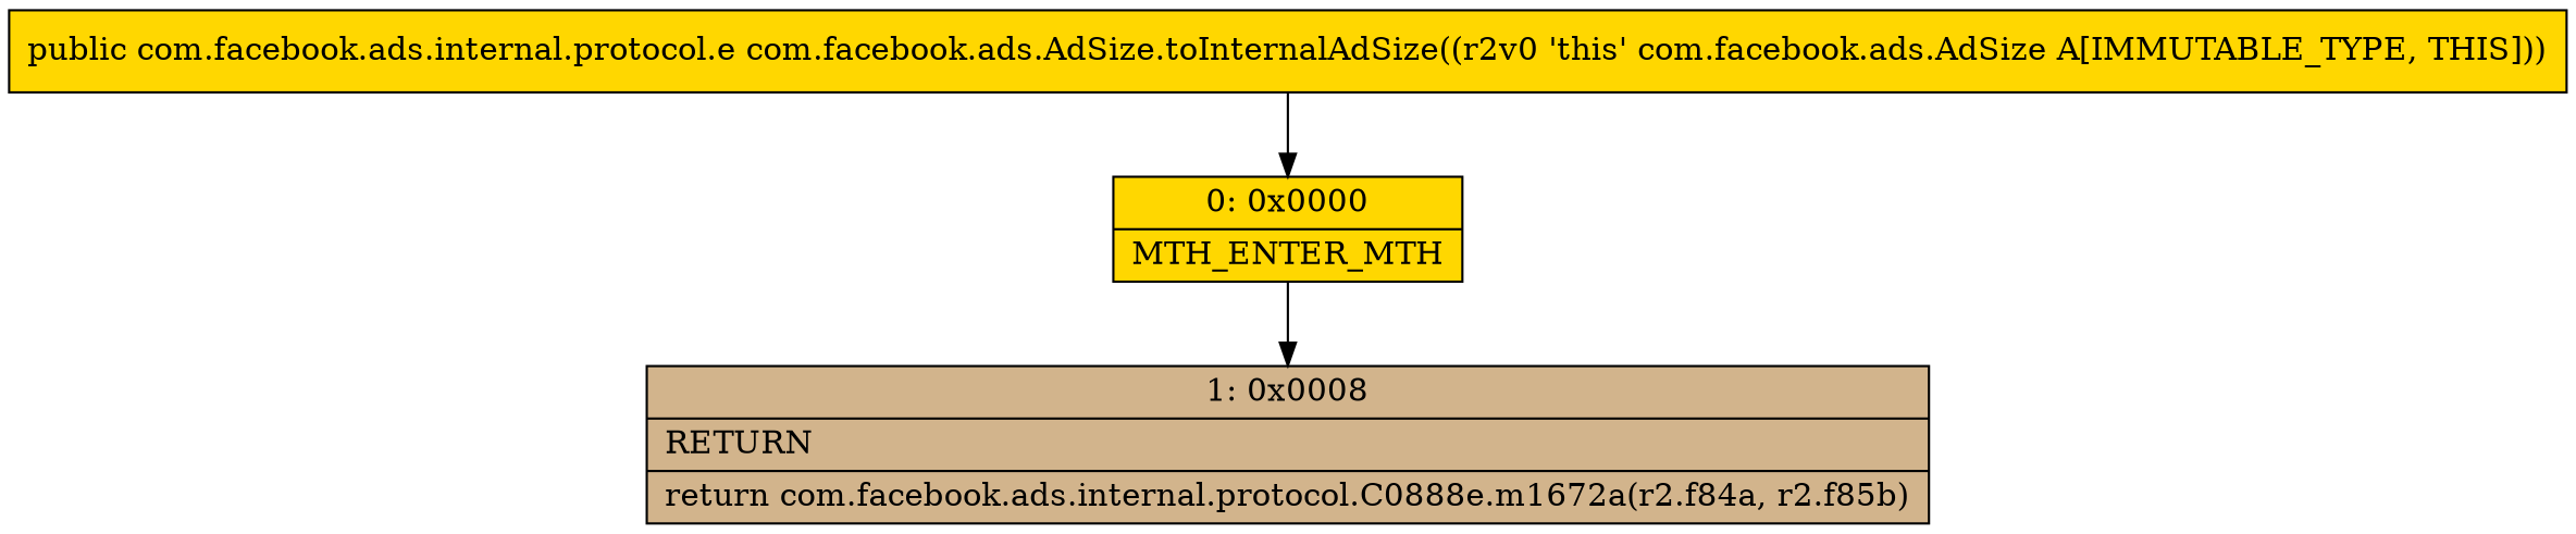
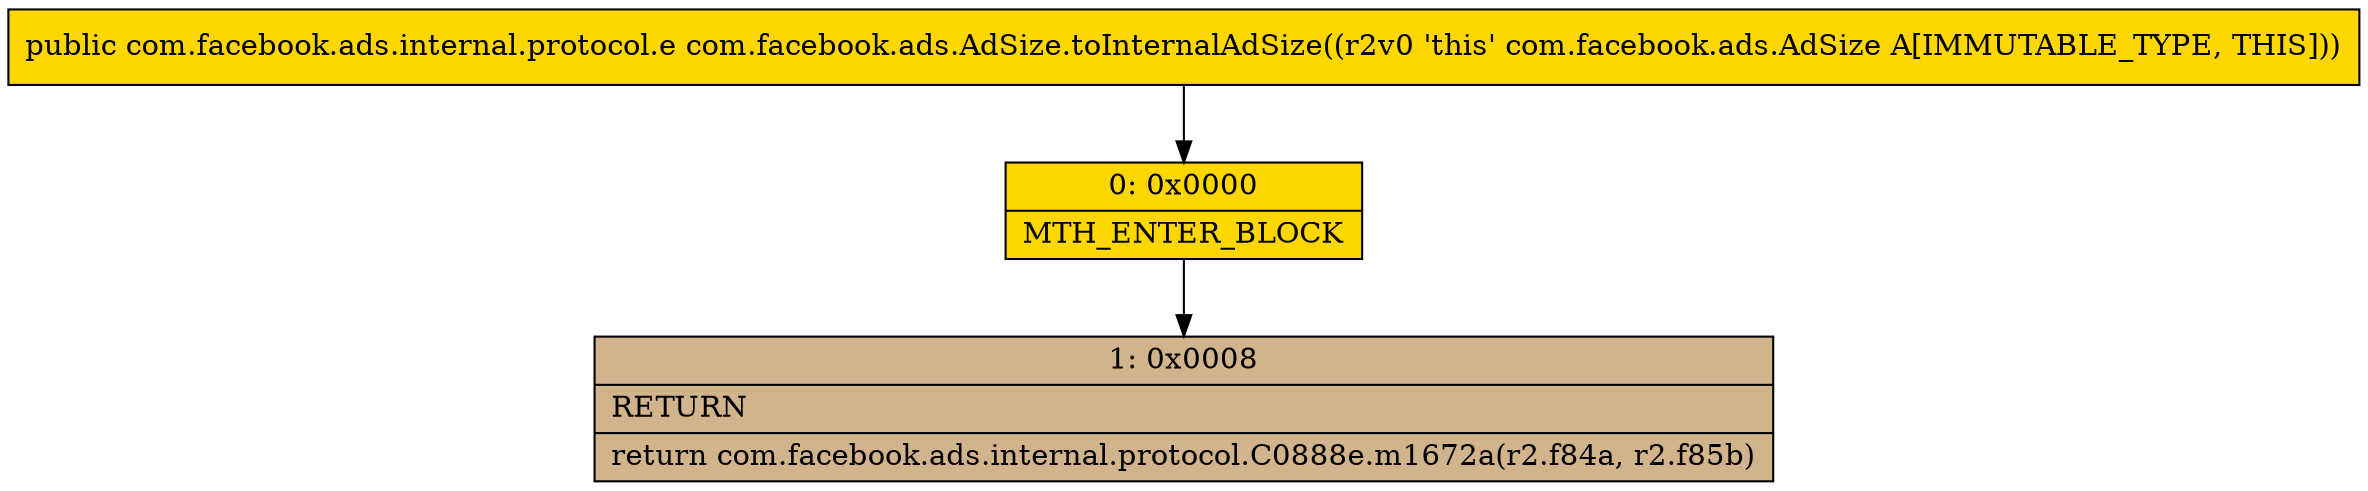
  digraph {
    node [shape=record style=filled fillcolor=gold]
    edge [style=solid]
-   n1 [label="{0\:\ 0x0000|MTH_ENTER_MTH\l}"]
+   n1 [label="{0\:\ 0x0000|MTH_ENTER_BLOCK\l}"]
    n2 [label="{1\:\ 0x0008|RETURN\l|return com.facebook.ads.internal.protocol.C0888e.m1672a(r2.f84a, r2.f85b)\l}" fillcolor=tan]
    n3 [label="{public com.facebook.ads.internal.protocol.e com.facebook.ads.AdSize.toInternalAdSize((r2v0 'this' com.facebook.ads.AdSize A[IMMUTABLE_TYPE, THIS])) }"]
    n1 -> n2
    n3 -> n1
  }
